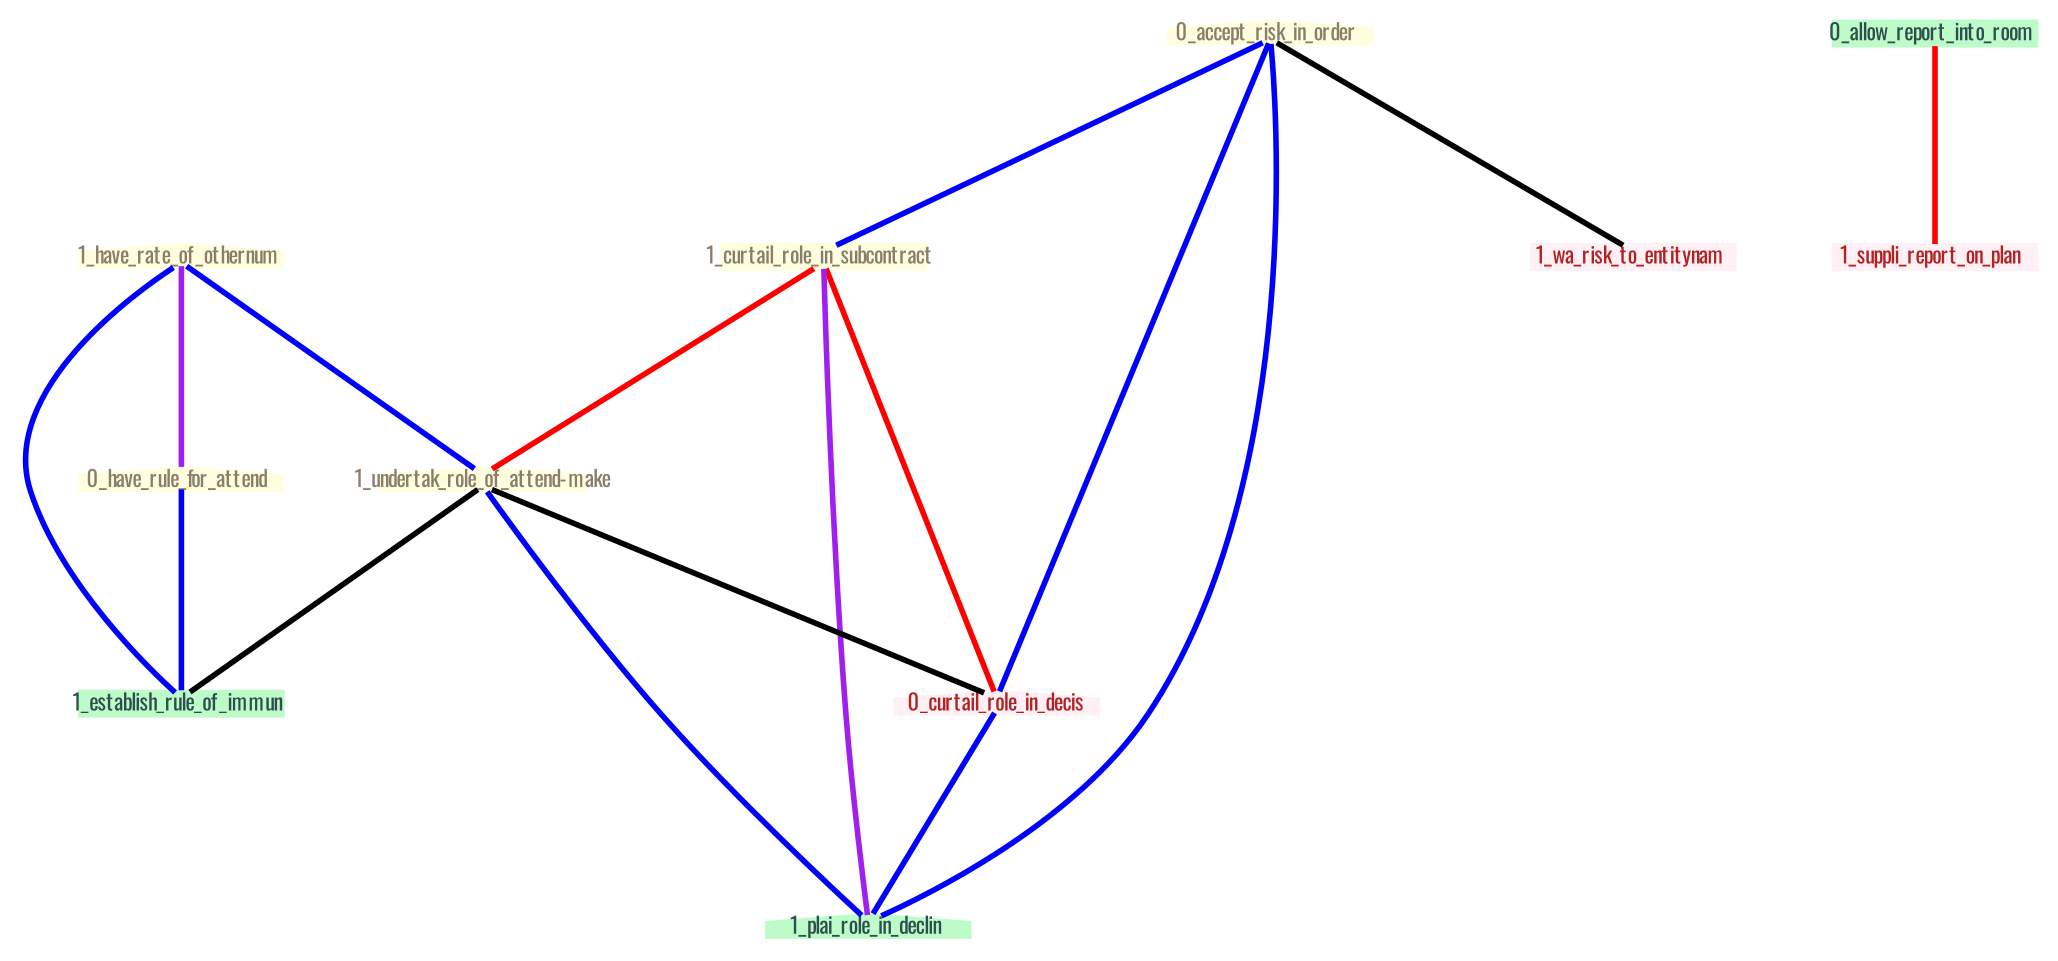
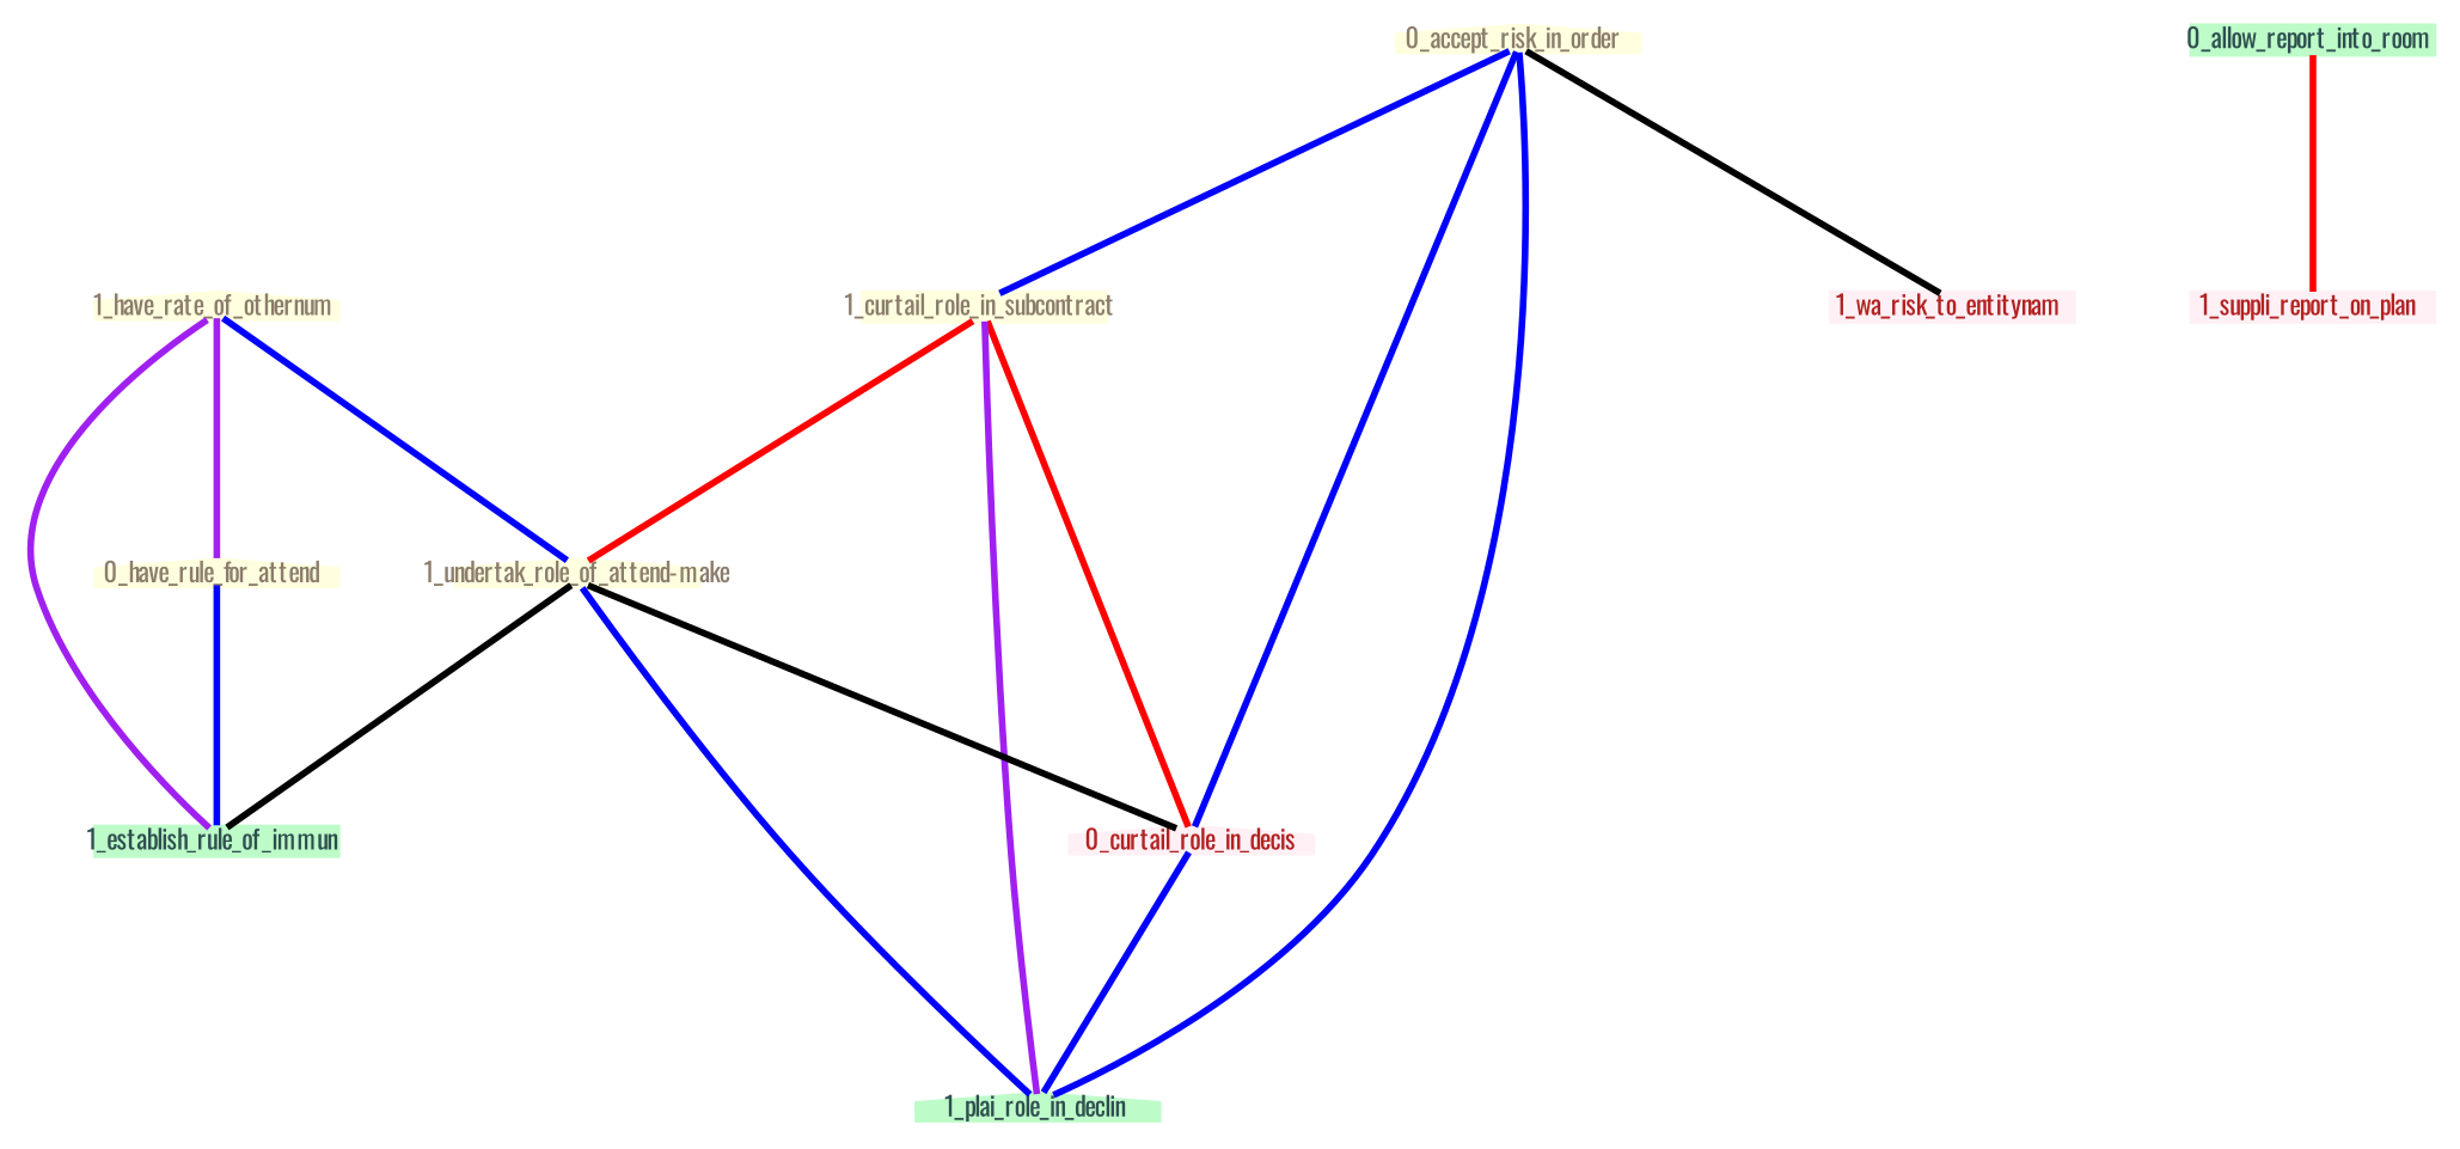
  graph {
    fontname=Oswald
    node [color="#ffffe0" fixedsize=true fontcolor="#8b7d6b" fontname=Oswald fontsize=4 shape=house style=filled]
    edge [color=blue fontname=Oswald w=1]
    "1_have_rate_of_othernum " [height=.06 width=.5]
    "0_accept_risk_in_order " [height=.06 width=.5]
    "1_curtail_role_in_subcontract " [height=.06 shape=box width=.5]
    n4 [height=.06 label="1_undertak_role_of_attend-make" width=.5]
    "0_have_rule_for_attend " [height=.06 width=.5]
    "1_wa_risk_to_entitynam " [color="#fff0f5" fontcolor="#b22222" height=.06 shape=box width=.5]
    n7 [color="#fff0f5" fontcolor="#b22222" height=.06 label="0_curtail_role_in_decis" width=.5]
    "1_suppli_report_on_plan " [color="#fff0f5" fontcolor="#b22222" height=.06 shape=box width=.5]
    "1_establish_rule_of_immun " [color="#BDFCC9" fontcolor="#2f4f4f" height=.06 shape=box width=.5]
    "1_plai_role_in_declin " [color="#BDFCC9" fontcolor="#2f4f4f" height=.06 width=.5]
    "0_allow_report_into_room " [color="#BDFCC9" fontcolor="#2f4f4f" height=.06 shape=box width=.5]
    subgraph sub_1 {
      "1_have_rate_of_othernum "
      "0_accept_risk_in_order "
      "1_curtail_role_in_subcontract "
      n4
      "0_have_rule_for_attend "
    }
    subgraph sub_2 {
      "1_wa_risk_to_entitynam "
      n7
      "1_suppli_report_on_plan "
    }
    "1_have_rate_of_othernum " -- n4
    "1_have_rate_of_othernum " -- "0_have_rule_for_attend " [color=purple]
-   "1_have_rate_of_othernum " -- "1_establish_rule_of_immun "
+   "1_have_rate_of_othernum " -- "1_establish_rule_of_immun " [color=purple]
    "0_accept_risk_in_order " -- "1_curtail_role_in_subcontract "
    "0_accept_risk_in_order " -- "1_wa_risk_to_entitynam " [color=black]
    "0_accept_risk_in_order " -- n7
    "0_accept_risk_in_order " -- "1_plai_role_in_declin "
    "1_curtail_role_in_subcontract " -- n4 [color=red]
    "1_curtail_role_in_subcontract " -- n7 [color=red w=2]
    "1_curtail_role_in_subcontract " -- "1_plai_role_in_declin " [color=purple w=2]
    n4 -- n7 [color=black]
    n4 -- "1_establish_rule_of_immun " [color=black]
    n4 -- "1_plai_role_in_declin "
    "0_have_rule_for_attend " -- "1_establish_rule_of_immun "
    n7 -- "1_plai_role_in_declin " [w=3]
    "0_allow_report_into_room " -- "1_suppli_report_on_plan " [color=red]
  }
